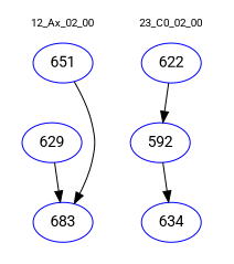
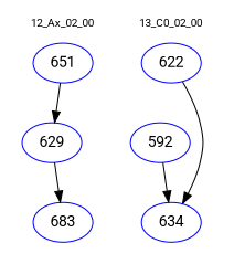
  digraph {
    fontname=Roboto
    node [color=blue fontname=Roboto]
    edge [color=black fontname=Roboto]
    n1 [label=651]
    n2 [label=629]
    n3 [label=683]
    n4 [label=622]
    n5 [label=592]
    n6 [label=634]
    subgraph cluster_1 {
      color=white
      fontsize=10
      label="12_Ax_02_00"
      n1
      n2
      n3
    }
    subgraph cluster_2 {
      color=white
      fontsize=10
-     label="23_C0_02_00"
+     label="13_C0_02_00"
      n4
      n5
      n6
    }
-   n1 -> n3
+   n1 -> n2
    n2 -> n3
-   n4 -> n5
+   n4 -> n6
    n5 -> n6
  }
